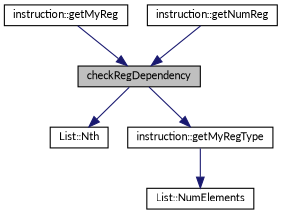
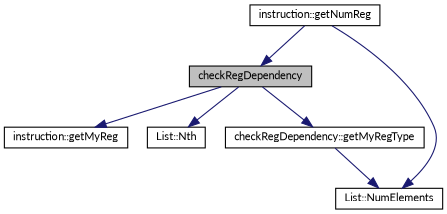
  digraph {
    fontname=Lato
    rankdir=TB
    node [color=black fillcolor=white fontname=Lato fontsize=10 shape=record style=filled]
    edge [color=midnightblue fontname=Lato fontsize=10 labelfontname=Helvetica labelfontsize=10 style=solid]
    n1 [fillcolor=grey75 fontcolor=black height=0.2 label=checkRegDependency width=0.4]
    n2 [height=0.2 label="instruction::getMyReg" width=0.4]
    n3 [height=0.2 label="List::Nth" width=0.4]
-   n4 [height=0.2 label="instruction::getMyRegType" width=0.4]
+   n4 [height=0.2 label="checkRegDependency::getMyRegType" width=0.4]
    n5 [height=0.2 label="List::NumElements" width=0.4]
    n6 [height=0.2 label="instruction::getNumReg" width=0.4]
-   n2 -> n1
+   n1 -> n2
    n1 -> n3
    n1 -> n4
    n4 -> n5
    n6 -> n1
+   n6 -> n5
  }
